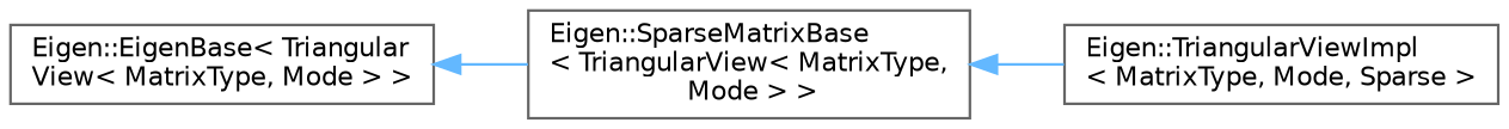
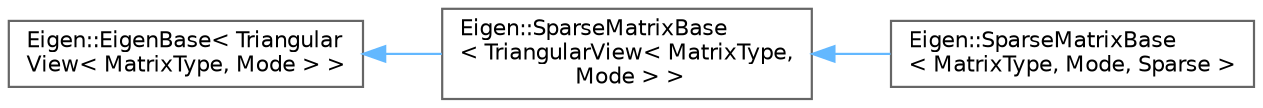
  digraph {
    rankdir=LR
    node [color=grey40 fillcolor=white fontname=Helvetica fontsize=10 shape=box style=filled]
    edge [color=steelblue1 dir=back fontname=Helvetica fontsize=10 labelfontname=Helvetica labelfontsize=10 style=solid]
    n1 [height=0.2 label="Eigen::EigenBase\< Triangular\lView\< MatrixType, Mode \> \>" width=0.4]
    n2 [height=0.2 label="Eigen::SparseMatrixBase\l\< TriangularView\< MatrixType,\l Mode \> \>" width=0.4]
-   n3 [height=0.2 label="Eigen::TriangularViewImpl\l\< MatrixType, Mode, Sparse \>" width=0.4]
+   n3 [height=0.2 label="Eigen::SparseMatrixBase\l\< MatrixType, Mode, Sparse \>" width=0.4]
    n1 -> n2
    n2 -> n3
  }
